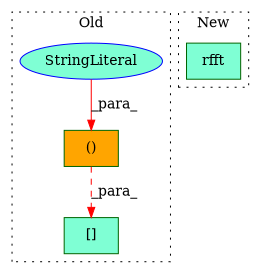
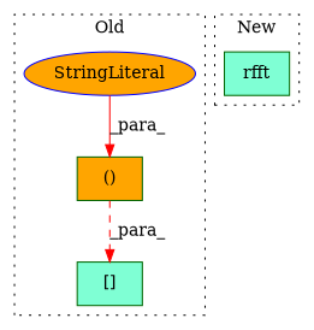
  digraph {
    node [shape=box style=filled fillcolor=orange color=darkgreen]
    edge [color=red]
    n1 [a=106 l=76 label="()" s=2657]
    n2 [a=2 l="7,2" label="[]" s="2650,2733" fillcolor=aquamarine]
-   n3 [a=45 l=16 label=StringLiteral s=2717 shape=ellipse fillcolor=aquamarine color=blue]
+   n3 [a=45 l=16 label=StringLiteral s=2717 shape=ellipse color=blue]
    n4 [a=32 l="5,1" label=rfft s="2203,2368" fillcolor=aquamarine]
    subgraph cluster_1 {
      label=Old
      style=dotted
      n1
      n2
      n3
    }
    subgraph cluster_2 {
      label=New
      style=dotted
      n4
    }
    n1 -> n2 [label=_para_ style=dashed]
    n3 -> n1 [label=_para_ style=solid]
  }
